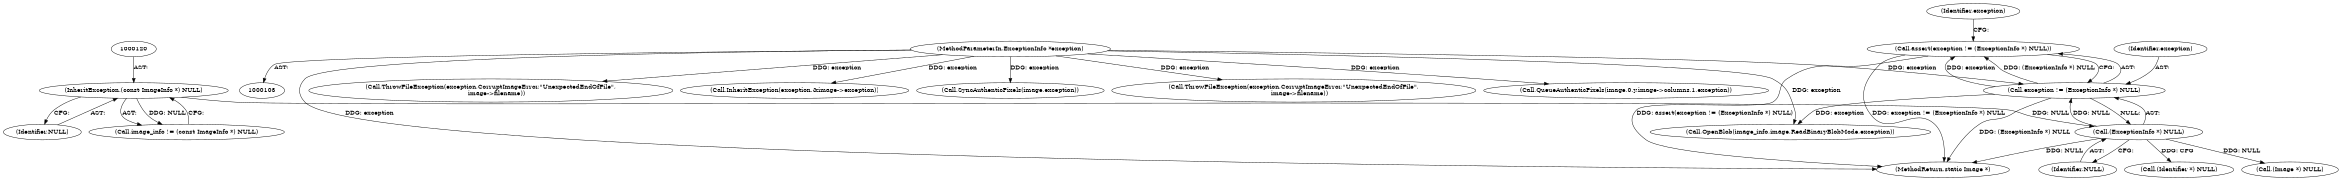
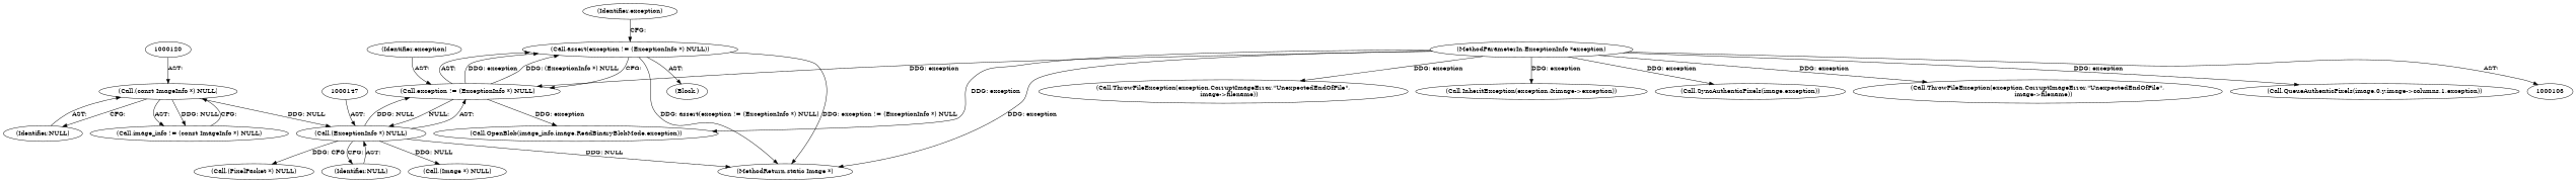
  digraph {
    n1 [label="(Call,assert(exception != (ExceptionInfo *) NULL))"]
    n2 [label="(Call,exception != (ExceptionInfo *) NULL)"]
    n3 [label="(MethodReturn,static Image *)"]
+   n4 [label="(Block,)"]
    n5 [label="(Call,(ExceptionInfo *) NULL)"]
    n6 [label="(Call,OpenBlob(image_info,image,ReadBinaryBlobMode,exception))"]
    n7 [label="(Identifier,NULL)"]
-   n8 [label="(Call,(Identifier *) NULL)"]
+   n8 [label="(Call,(PixelPacket *) NULL)"]
    n9 [label="(Call,(Image *) NULL)"]
    n10 [label="(MethodParameterIn,ExceptionInfo *exception)"]
    n11 [label="(Call,ThrowFileException(exception,CorruptImageError,\"UnexpectedEndOfFile\",\n      image->filename))"]
    n12 [label="(Call,InheritException(exception,&image->exception))"]
    n13 [label="(Call,SyncAuthenticPixels(image,exception))"]
    n14 [label="(Call,ThrowFileException(exception,CorruptImageError,\"UnexpectedEndOfFile\",\n      image->filename))"]
    n15 [label="(Call,QueueAuthenticPixels(image,0,y,image->columns,1,exception))"]
    1000103
-   n17 [label="(InheritException,(const ImageInfo *) NULL)"]
+   n17 [label="(Call,(const ImageInfo *) NULL)"]
    n18 [label="(Call,image_info != (const ImageInfo *) NULL)"]
    n19 [label="(Identifier,NULL)"]
    n20 [label="(Identifier,exception)"]
    n21 [label="(Identifier,exception)"]
+   1000147
    1000120
    n1 -> n2 [label="CFG: "]
    n1 -> n3 [label="DDG: exception != (ExceptionInfo *) NULL"]
    n1 -> n3 [label="DDG: assert(exception != (ExceptionInfo *) NULL)"]
+   n1 -> n4 [label="AST: "]
    n2 -> n1 [label="AST: "]
    n2 -> n1 [label="DDG: exception"]
    n2 -> n1 [label="DDG: (ExceptionInfo *) NULL"]
-   n2 -> n3 [label="DDG: (ExceptionInfo *) NULL"]
    n2 -> n5 [label="NULL: "]
    n2 -> n6 [label="DDG: exception"]
    n5 -> n2 [label="AST: "]
    n5 -> n2 [label="DDG: NULL"]
    n5 -> n3 [label="DDG: NULL"]
    n5 -> n7 [label="CFG: "]
    n5 -> n8 [label="DDG: CFG"]
    n5 -> n9 [label="DDG: NULL"]
    n7 -> n5 [label="AST: "]
    n10 -> n2 [label="DDG: exception"]
    n10 -> n3 [label="DDG: exception"]
    n10 -> n6 [label="DDG: exception"]
    n10 -> n11 [label="DDG: exception"]
    n10 -> n12 [label="DDG: exception"]
    n10 -> n13 [label="DDG: exception"]
    n10 -> n14 [label="DDG: exception"]
    n10 -> n15 [label="DDG: exception"]
    n10 -> 1000103 [label="AST: "]
    n17 -> n5 [label="DDG: NULL"]
    n17 -> n18 [label="AST: "]
    n17 -> n18 [label="DDG: NULL"]
    n17 -> n19 [label="CFG: "]
    n18 -> n17 [label="CFG: "]
    n19 -> n17 [label="AST: "]
    n20 -> n2 [label="AST: "]
    n21 -> n1 [label="CFG: "]
+   1000147 -> n5 [label="AST: "]
    1000120 -> n17 [label="AST: "]
  }
